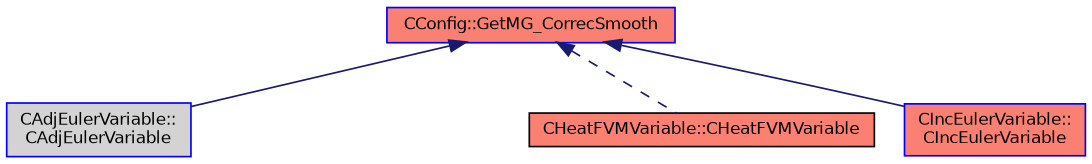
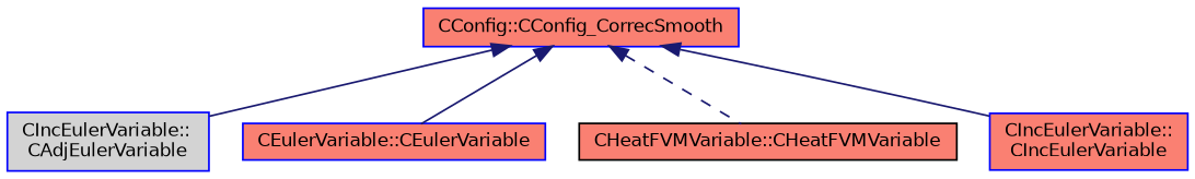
  digraph {
    rankdir=TB
    node [color=blue fillcolor=salmon fontname=Helvetica fontsize=10 shape=record style=filled]
    edge [color=midnightblue dir=back fontname=Helvetica fontsize=10 labelfontname=Helvetica labelfontsize=10 style=solid]
-   n1 [fontcolor=black height=0.2 label="CConfig::GetMG_CorrecSmooth" width=0.4]
-   n2 [fillcolor=lightgrey height=0.2 label="CAdjEulerVariable::\lCAdjEulerVariable" width=0.4]
+   n1 [fontcolor=black height=0.2 label="CConfig::CConfig_CorrecSmooth" width=0.4]
+   n2 [fillcolor=lightgrey height=0.2 label="CIncEulerVariable::\lCAdjEulerVariable" width=0.4]
+   n3 [height=0.2 label="CEulerVariable::CEulerVariable" width=0.4]
    n4 [color=black height=0.2 label="CHeatFVMVariable::CHeatFVMVariable" width=0.4]
    n5 [height=0.2 label="CIncEulerVariable::\lCIncEulerVariable" width=0.4]
    n1 -> n2
+   n1 -> n3
    n1 -> n4 [style=dashed]
    n1 -> n5
  }
